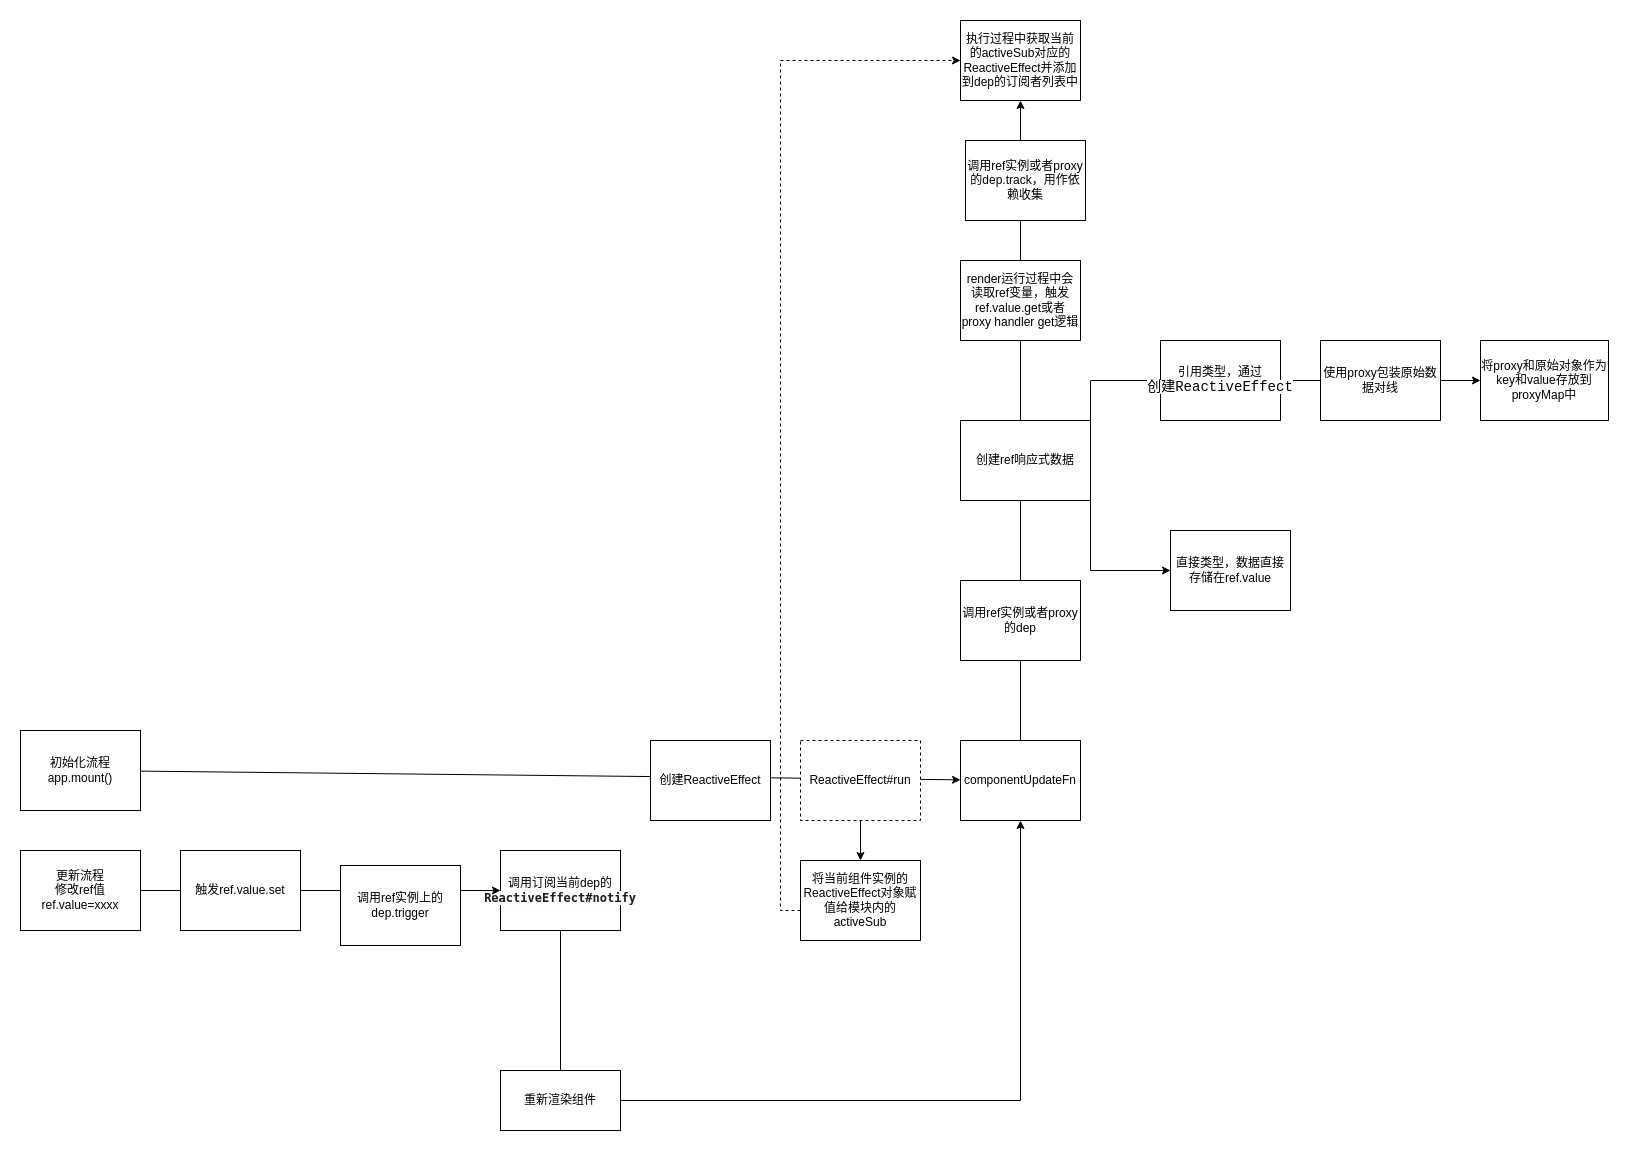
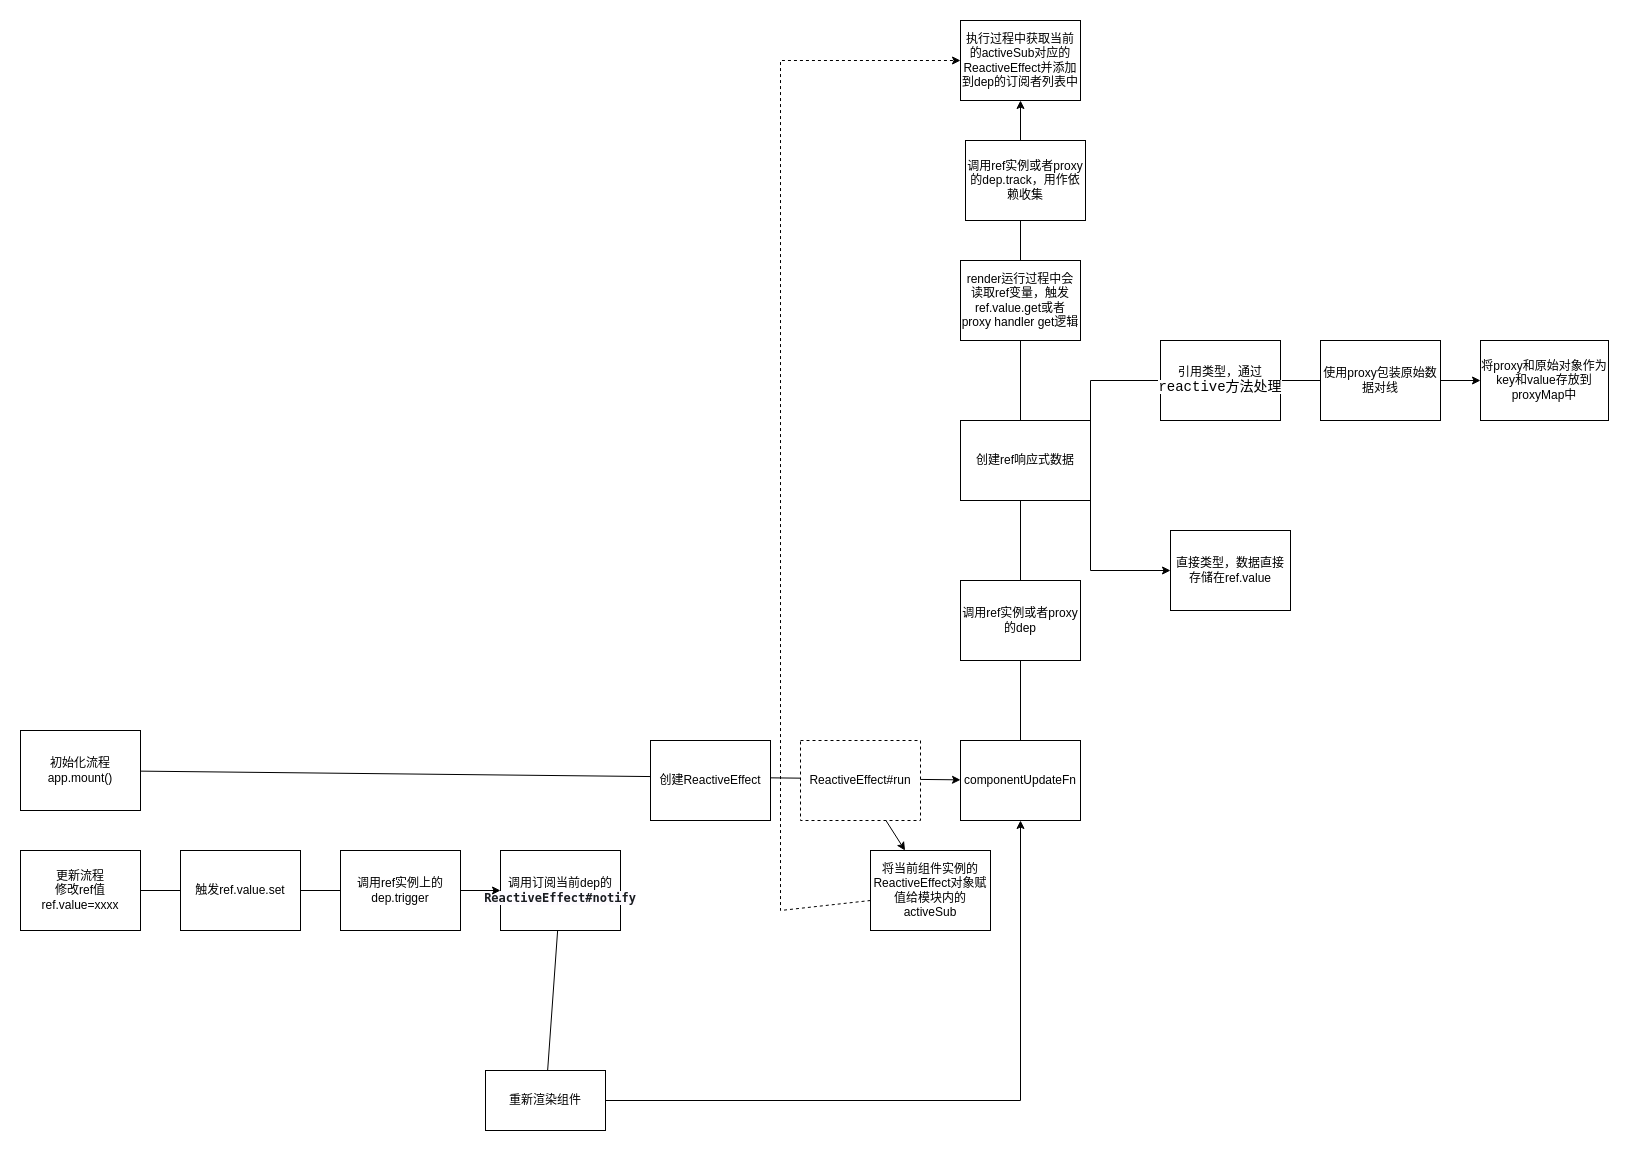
  <mxCell id="0" />
  <mxCell id="1" parent="0" />
  <mxCell id="2" value="&lt;div&gt;初始化流程&lt;/div&gt;app.mount()" style="rounded=0;whiteSpace=wrap;html=1;" vertex="1" parent="1"><mxGeometry x="20" y="730" width="120" height="80" as="geometry" /></mxCell>
  <mxCell id="3" value="componentUpdateFn" style="rounded=0;whiteSpace=wrap;html=1;" vertex="1" parent="1"><mxGeometry x="960" y="740" width="120" height="80" as="geometry" /></mxCell>
- <mxCell id="4" value="将当前组件实例的ReactiveEffect对象赋值给模块内的activeSub" style="rounded=0;whiteSpace=wrap;html=1;" vertex="1" parent="1"><mxGeometry x="800" y="860" width="120" height="80" as="geometry" /></mxCell>
+ <mxCell id="4" value="将当前组件实例的ReactiveEffect对象赋值给模块内的activeSub" style="rounded=0;whiteSpace=wrap;html=1;" vertex="1" parent="1"><mxGeometry x="870" y="850" width="120" height="80" as="geometry" /></mxCell>
  <mxCell id="5" value="" style="endArrow=classic;html=1;rounded=0;" edge="1" parent="1" source="15" target="4"><mxGeometry width="50" height="50" relative="1" as="geometry"><mxPoint x="920" y="810" as="sourcePoint" /><mxPoint x="970" y="760" as="targetPoint" /></mxGeometry></mxCell>
  <mxCell id="6" value="&lt;div&gt;更新流程&lt;/div&gt;修改ref值&lt;div&gt;ref.value=xxxx&lt;/div&gt;" style="rounded=0;whiteSpace=wrap;html=1;" vertex="1" parent="1"><mxGeometry x="20" y="850" width="120" height="80" as="geometry" /></mxCell>
  <mxCell id="7" value="调用订阅当前dep的&lt;span style=&quot;color: rgb(25, 28, 32); font-family: monospace; font-weight: 700; text-align: start; text-wrap: nowrap; background-color: rgb(253, 251, 255);&quot;&gt;ReactiveEffect#notify&lt;/span&gt;" style="rounded=0;whiteSpace=wrap;html=1;" vertex="1" parent="1"><mxGeometry x="500" y="850" width="120" height="80" as="geometry" /></mxCell>
  <mxCell id="8" value="" style="endArrow=classic;html=1;rounded=0;entryX=0.5;entryY=1;entryDx=0;entryDy=0;" edge="1" parent="1" source="3" target="19"><mxGeometry width="50" height="50" relative="1" as="geometry"><mxPoint x="1060" y="490" as="sourcePoint" /><mxPoint x="1020" y="340" as="targetPoint" /></mxGeometry></mxCell>
  <mxCell id="9" value="创建ref响应式数据" style="rounded=0;whiteSpace=wrap;html=1;" vertex="1" parent="1"><mxGeometry x="960" y="420" width="130" height="80" as="geometry" /></mxCell>
  <mxCell id="10" value="" style="endArrow=classic;html=1;rounded=0;exitX=1;exitY=0.5;exitDx=0;exitDy=0;entryX=0;entryY=0.5;entryDx=0;entryDy=0;" edge="1" parent="1" source="9" target="23"><mxGeometry width="50" height="50" relative="1" as="geometry"><mxPoint x="1160" y="290" as="sourcePoint" /><mxPoint x="1480" y="370" as="targetPoint" /><Array as="points"><mxPoint x="1090" y="380" /></Array></mxGeometry></mxCell>
  <mxCell id="11" value="" style="endArrow=classic;html=1;rounded=0;exitX=1;exitY=0.75;exitDx=0;exitDy=0;" edge="1" parent="1" source="9" target="20"><mxGeometry width="50" height="50" relative="1" as="geometry"><mxPoint x="1160" y="290" as="sourcePoint" /><mxPoint x="1210" y="240" as="targetPoint" /><Array as="points"><mxPoint x="1090" y="570" /></Array></mxGeometry></mxCell>
  <mxCell id="12" value="" style="endArrow=classic;html=1;rounded=0;" edge="1" parent="1" source="2" target="3"><mxGeometry width="50" height="50" relative="1" as="geometry"><mxPoint x="-200" y="780" as="sourcePoint" /><mxPoint x="110" y="740" as="targetPoint" /></mxGeometry></mxCell>
  <mxCell id="13" value="" style="endArrow=classic;html=1;rounded=0;exitX=0;exitY=0.625;exitDx=0;exitDy=0;exitPerimeter=0;dashed=1;" edge="1" parent="1" source="4" target="19"><mxGeometry width="50" height="50" relative="1" as="geometry"><mxPoint x="760" as="sourcePoint" y="540" /><mxPoint x="780" y="60" as="targetPoint" /><Array as="points"><mxPoint x="780" y="910" /><mxPoint x="780" y="60" /></Array></mxGeometry></mxCell>
  <mxCell id="14" value="创建ReactiveEffect" style="rounded=0;whiteSpace=wrap;html=1;" vertex="1" parent="1"><mxGeometry x="650" y="740" width="120" height="80" as="geometry" /></mxCell>
  <mxCell id="15" value="ReactiveEffect#run" style="rounded=0;whiteSpace=wrap;html=1;dashed=1;" vertex="1" parent="1"><mxGeometry x="800" y="740" width="120" height="80" as="geometry" /></mxCell>
  <mxCell id="16" value="调用ref实例或者proxy的dep" style="rounded=0;whiteSpace=wrap;html=1;" vertex="1" parent="1"><mxGeometry x="960" y="580" width="120" height="80" as="geometry" /></mxCell>
  <mxCell id="17" value="render运行过程中会读取ref变量，触发ref.value.get或者proxy handler get逻辑" style="rounded=0;whiteSpace=wrap;html=1;" vertex="1" parent="1"><mxGeometry x="960" y="260" width="120" height="80" as="geometry" /></mxCell>
  <mxCell id="18" value="调用ref实例或者proxy的dep.track，用作依赖收集" style="rounded=0;whiteSpace=wrap;html=1;" vertex="1" parent="1"><mxGeometry x="965" y="140" width="120" height="80" as="geometry" /></mxCell>
  <mxCell id="19" value="执行过程中获取当前的activeSub对应的ReactiveEffect并添加到dep的订阅者列表中" style="rounded=0;whiteSpace=wrap;html=1;" vertex="1" parent="1"><mxGeometry x="960" y="20" width="120" height="80" as="geometry" /></mxCell>
  <mxCell id="20" value="直接类型，数据直接存储在ref.value" style="rounded=0;whiteSpace=wrap;html=1;" vertex="1" parent="1"><mxGeometry x="1170" y="530" width="120" height="80" as="geometry" /></mxCell>
- <mxCell id="21" value="&lt;span style=&quot;background-color: rgb(255, 255, 255);&quot;&gt;引用类型，通过&lt;span style=&quot;font-family: Consolas, &amp;quot;Courier New&amp;quot;, monospace; font-size: 14px; white-space: pre;&quot;&gt;创建ReactiveEffect&lt;/span&gt;&lt;/span&gt;" style="rounded=0;whiteSpace=wrap;html=1;" vertex="1" parent="1"><mxGeometry x="1160" y="340" width="120" height="80" as="geometry" /></mxCell>
+ <mxCell id="21" value="&lt;span style=&quot;background-color: rgb(255, 255, 255);&quot;&gt;引用类型，通过&lt;span style=&quot;font-family: Consolas, &amp;quot;Courier New&amp;quot;, monospace; font-size: 14px; white-space: pre;&quot;&gt;reactive方法处理&lt;/span&gt;&lt;/span&gt;" style="rounded=0;whiteSpace=wrap;html=1;" vertex="1" parent="1"><mxGeometry x="1160" y="340" width="120" height="80" as="geometry" /></mxCell>
  <mxCell id="22" value="使用proxy包装原始数据对线" style="rounded=0;whiteSpace=wrap;html=1;" vertex="1" parent="1"><mxGeometry x="1320" y="340" width="120" height="80" as="geometry" /></mxCell>
  <mxCell id="23" value="将proxy和原始对象作为key和value存放到proxyMap中" style="rounded=0;whiteSpace=wrap;html=1;" vertex="1" parent="1"><mxGeometry x="1480" y="340" width="128" height="80" as="geometry" /></mxCell>
  <mxCell id="24" value="" style="endArrow=classic;html=1;rounded=0;" edge="1" parent="1" source="6" target="7"><mxGeometry width="50" height="50" relative="1" as="geometry"><mxPoint x="310" y="840" as="sourcePoint" /><mxPoint x="360" y="790" as="targetPoint" /></mxGeometry></mxCell>
  <mxCell id="25" value="触发ref.value.set" style="rounded=0;whiteSpace=wrap;html=1;" vertex="1" parent="1"><mxGeometry x="180" y="850" width="120" height="80" as="geometry" /></mxCell>
- <mxCell id="26" value="调用ref实例上的dep.trigger" style="rounded=0;whiteSpace=wrap;html=1;" vertex="1" parent="1"><mxGeometry x="340" y="865" width="120" height="80" as="geometry" /></mxCell>
+ <mxCell id="26" value="调用ref实例上的dep.trigger" style="rounded=0;whiteSpace=wrap;html=1;" vertex="1" parent="1"><mxGeometry x="340" y="850" width="120" height="80" as="geometry" /></mxCell>
  <mxCell id="27" value="" style="endArrow=none;html=1;rounded=0;" edge="1" parent="1" source="7" target="28"><mxGeometry width="50" height="50" relative="1" as="geometry"><mxPoint x="500" y="915" as="sourcePoint" /><mxPoint x="1020" y="820" as="targetPoint" /><Array as="points" /></mxGeometry></mxCell>
- <mxCell id="28" value="重新渲染组件" style="rounded=0;whiteSpace=wrap;html=1;" vertex="1" parent="1"><mxGeometry x="500" y="1070" width="120" height="60" as="geometry" /></mxCell>
+ <mxCell id="28" value="重新渲染组件" style="rounded=0;whiteSpace=wrap;html=1;" vertex="1" parent="1"><mxGeometry x="485" y="1070" width="120" height="60" as="geometry" /></mxCell>
  <mxCell id="29" value="" style="endArrow=classic;html=1;rounded=0;" edge="1" parent="1" source="28" target="3"><mxGeometry width="50" height="50" relative="1" as="geometry"><mxPoint x="550" y="850" as="sourcePoint" /><mxPoint x="1040" y="1100" as="targetPoint" /><Array as="points"><mxPoint x="1020" y="1100" /></Array></mxGeometry></mxCell>
